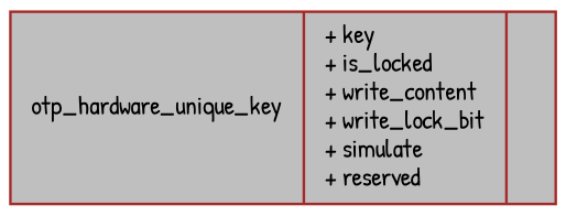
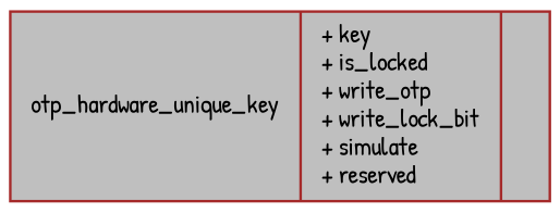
  digraph {
    rankdir=LR
    fontname="Patrick Hand"
-   n1 [color=brown fillcolor=grey75 fontcolor=black fontname="Patrick Hand" fontsize=10 height=0.2 label="{otp_hardware_unique_key\n|+ key\l+ is_locked\l+ write_content\l+ write_lock_bit\l+ simulate\l+ reserved\l|}" shape=record style=filled width=0.4]
+   n1 [color=brown fillcolor=grey75 fontcolor=black fontname="Patrick Hand" fontsize=10 height=0.2 label="{otp_hardware_unique_key\n|+ key\l+ is_locked\l+ write_otp\l+ write_lock_bit\l+ simulate\l+ reserved\l|}" shape=record style=filled width=0.4]
  }
